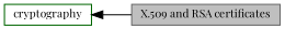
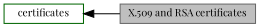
  digraph {
    rankdir=LR
    fontname="Playfair Display"
    node [fontname="Playfair Display" fontsize=10 shape=box style=filled]
-   n1 [color=darkgreen fillcolor=white height=0.2 label=cryptography width=0.4]
+   n1 [color=darkgreen fillcolor=white height=0.2 label=certificates width=0.4]
    n2 [color=gray40 fillcolor=grey75 fontcolor=black height=0.2 label="X.509 and RSA certificates" width=0.4]
    n1 -> n2 [dir=back fontname="Playfair Display" fontsize=10 labelfontname=Helvetica labelfontsize=10 shape=plaintext style=solid]
  }
